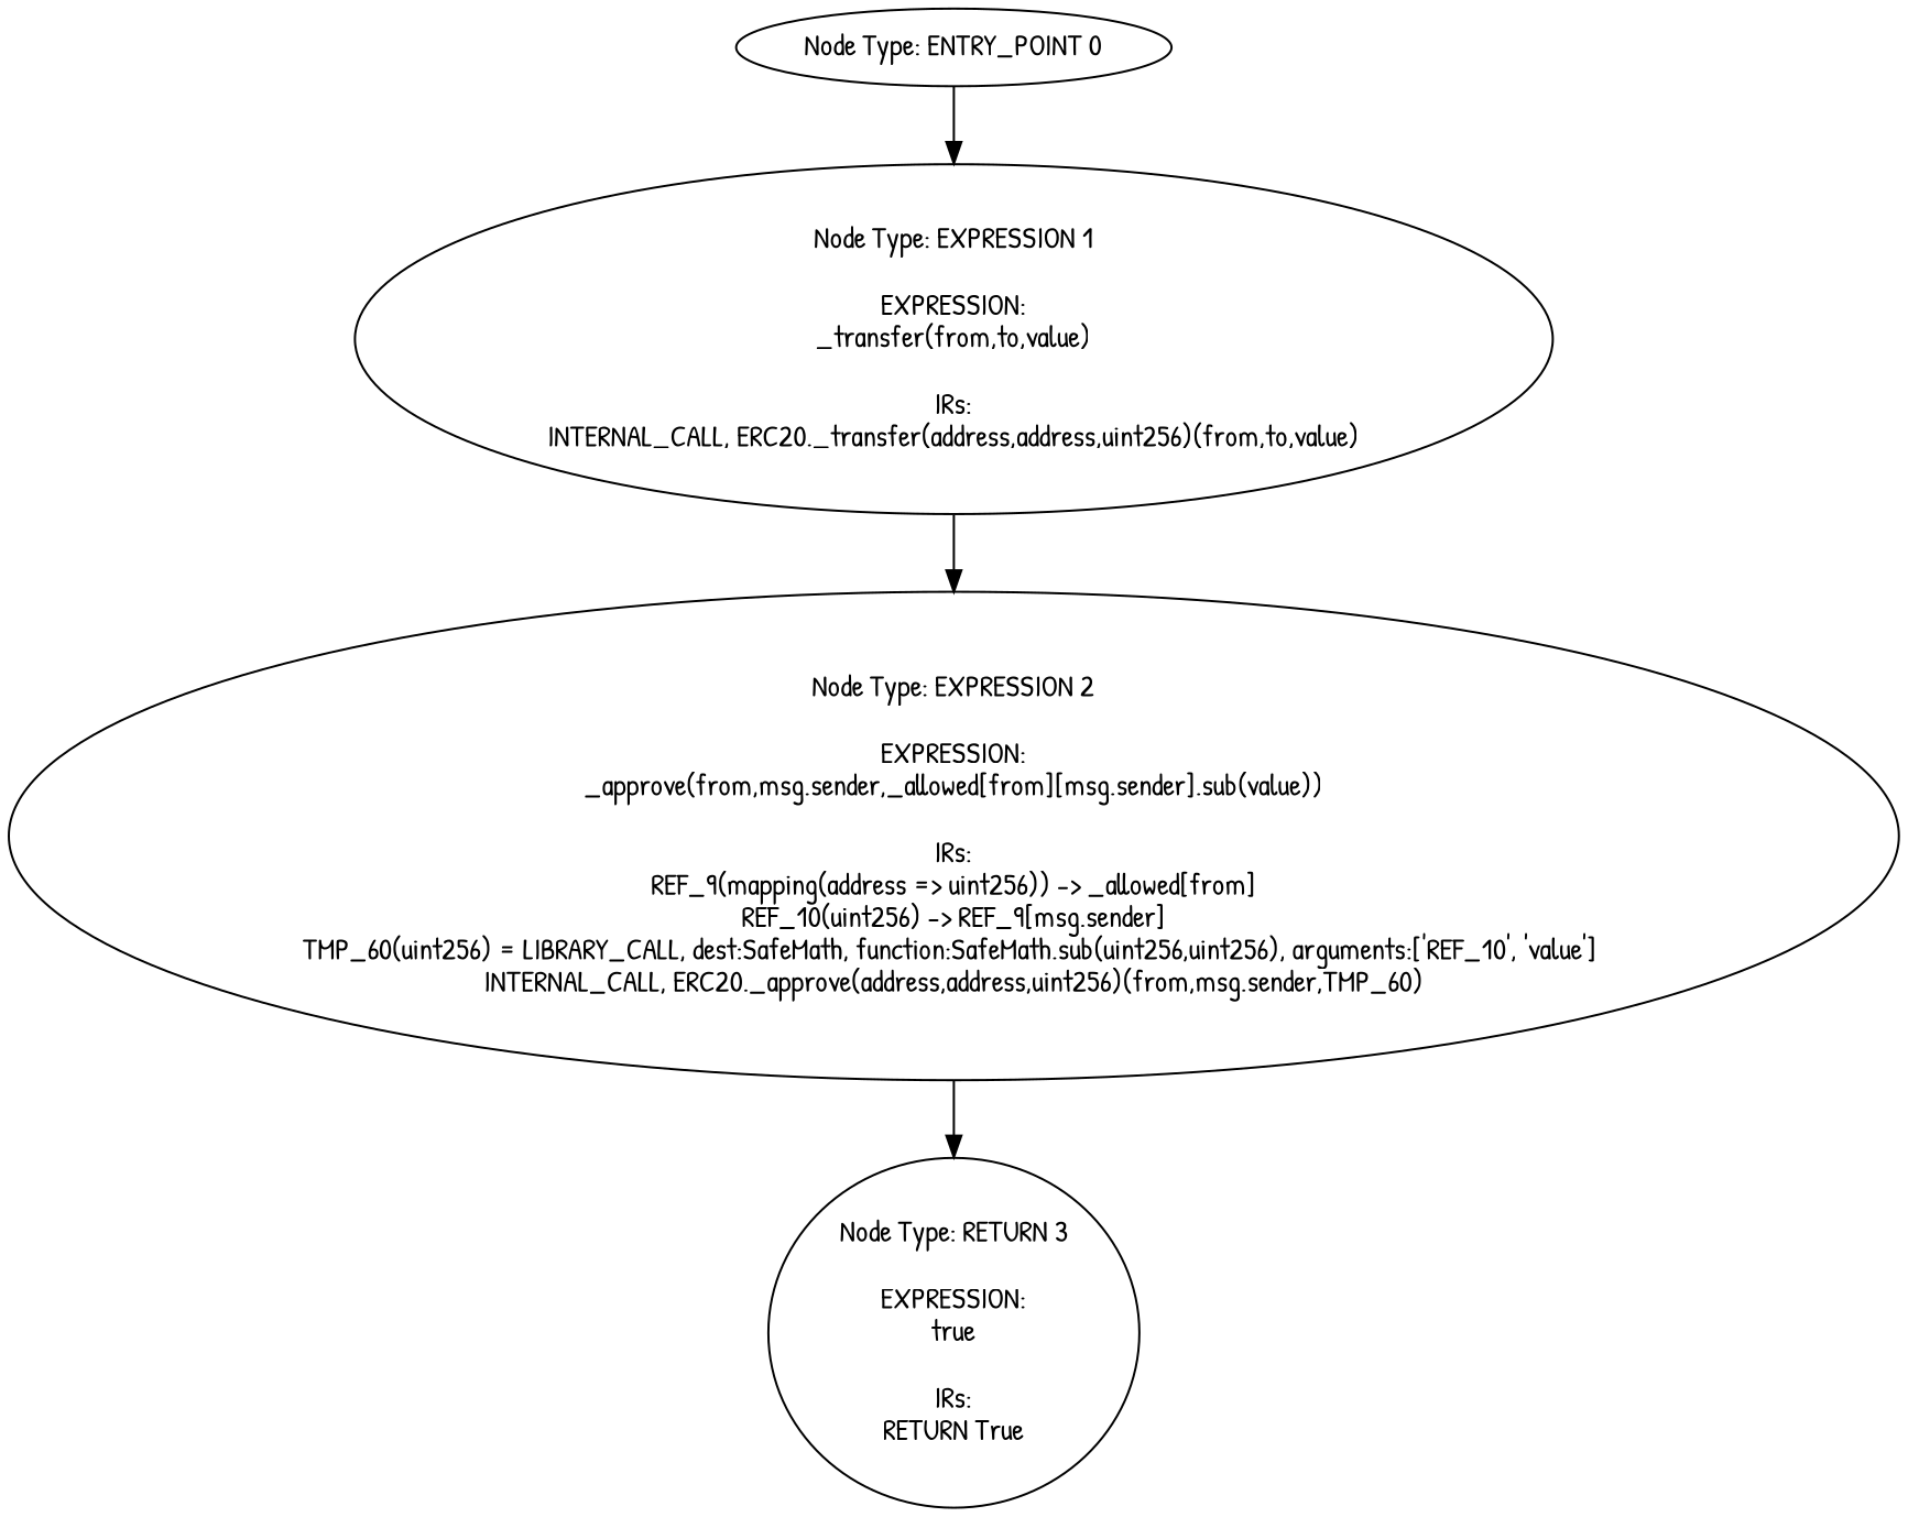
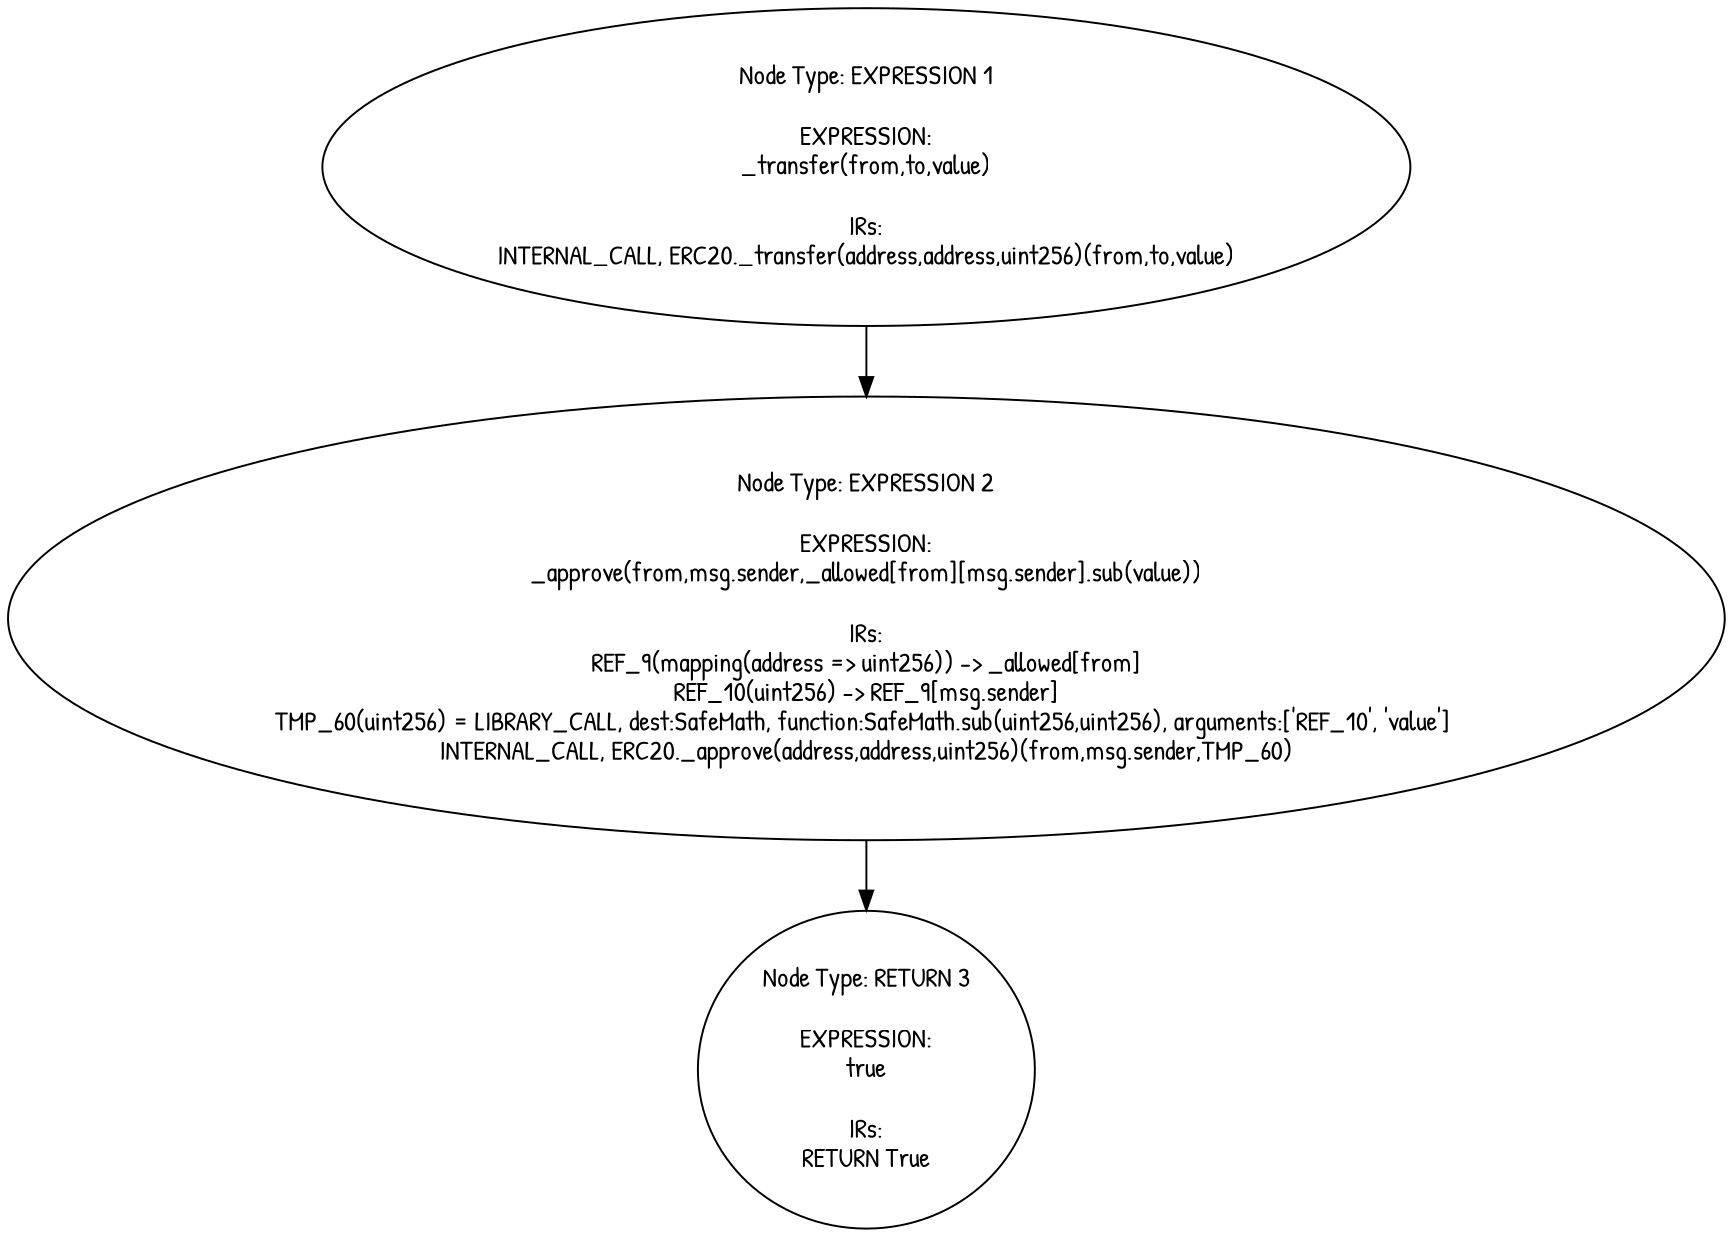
  digraph {
    fontname="Patrick Hand"
    node [fontname="Patrick Hand"]
    edge [fontname="Patrick Hand"]
-   n1 [label="Node Type: ENTRY_POINT 0\n"]
    n2 [label="Node Type: EXPRESSION 1\n\nEXPRESSION:\n_transfer(from,to,value)\n\nIRs:\nINTERNAL_CALL, ERC20._transfer(address,address,uint256)(from,to,value)"]
    n3 [label="Node Type: EXPRESSION 2\n\nEXPRESSION:\n_approve(from,msg.sender,_allowed[from][msg.sender].sub(value))\n\nIRs:\nREF_9(mapping(address => uint256)) -> _allowed[from]\nREF_10(uint256) -> REF_9[msg.sender]\nTMP_60(uint256) = LIBRARY_CALL, dest:SafeMath, function:SafeMath.sub(uint256,uint256), arguments:['REF_10', 'value'] \nINTERNAL_CALL, ERC20._approve(address,address,uint256)(from,msg.sender,TMP_60)"]
    n4 [label="Node Type: RETURN 3\n\nEXPRESSION:\ntrue\n\nIRs:\nRETURN True"]
-   n1 -> n2
    n2 -> n3
    n3 -> n4
  }
